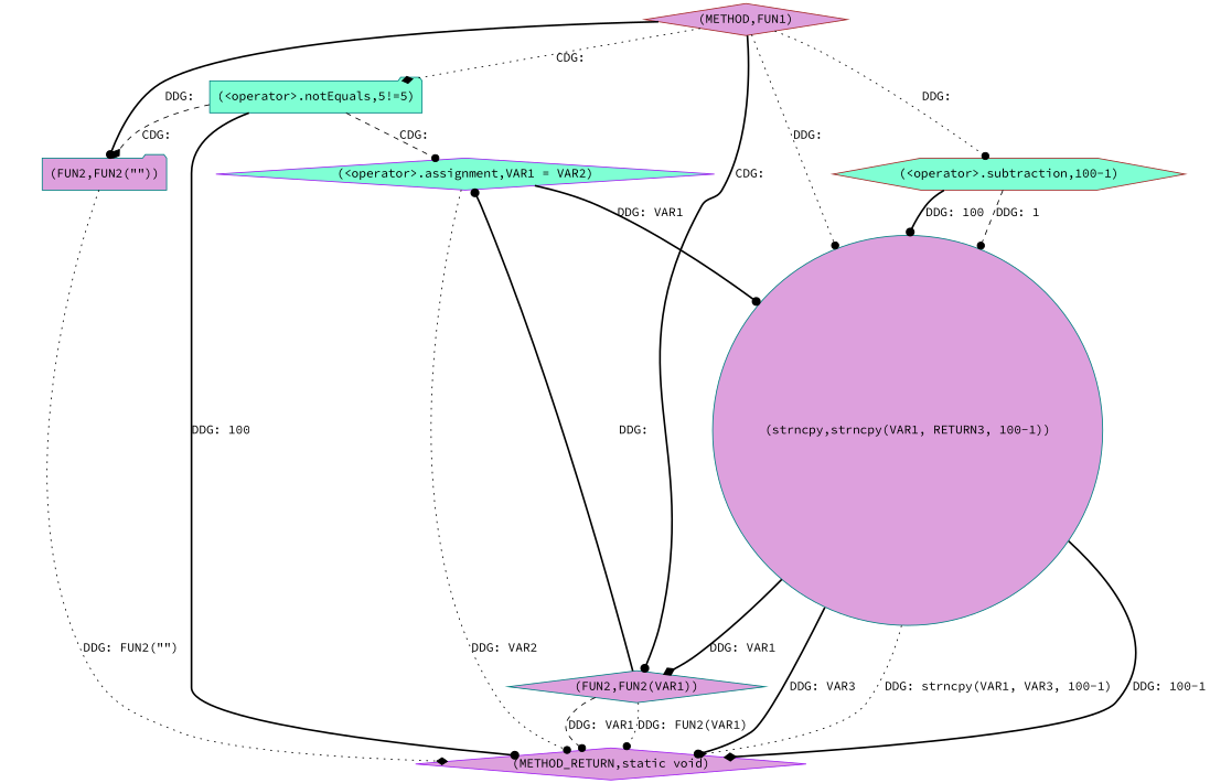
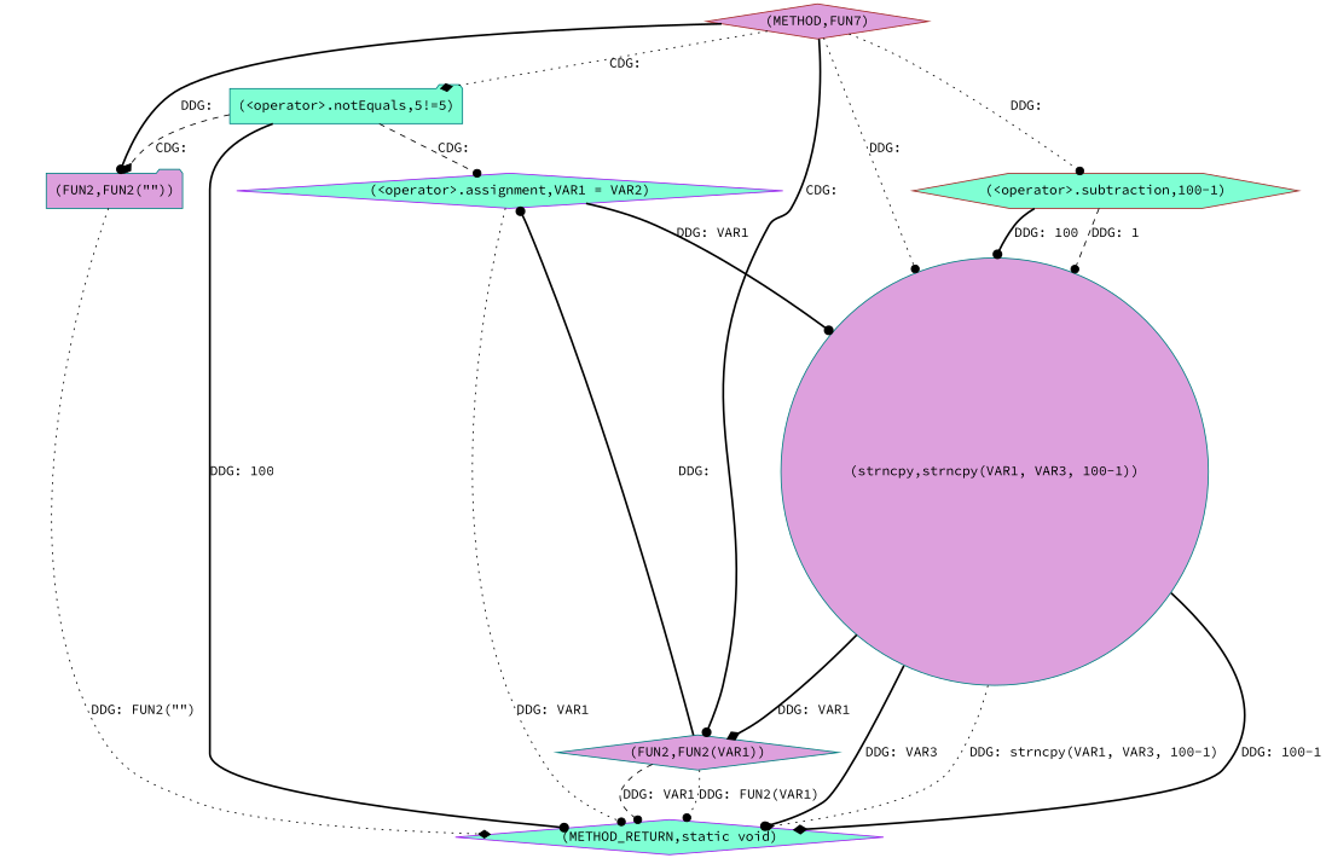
  digraph {
    fontname="Source Code Pro"
    node [color=teal fillcolor=plum fontname="Source Code Pro" shape=diamond style=filled]
    edge [arrowhead=dot fontname="Source Code Pro" style=bold]
-   n1 [color=brown label="(METHOD,FUN1)"]
+   n1 [color=brown label="(METHOD,FUN7)"]
    n2 [fillcolor=aquamarine label="(<operator>.notEquals,5!=5)" shape=folder]
    n3 [label="(FUN2,FUN2(\"\"))" shape=folder]
-   n4 [label="(strncpy,strncpy(VAR1, RETURN3, 100-1))" shape=circle]
+   n4 [label="(strncpy,strncpy(VAR1, VAR3, 100-1))" shape=circle]
    n5 [color=brown fillcolor=aquamarine label="(<operator>.subtraction,100-1)" shape=hexagon]
    n6 [label="(FUN2,FUN2(VAR1))"]
    n7 [color=purple fillcolor=aquamarine label="(<operator>.assignment,VAR1 = VAR2)"]
-   n8 [color=purple label="(METHOD_RETURN,static void)"]
+   n8 [color=purple fillcolor=aquamarine label="(METHOD_RETURN,static void)"]
    n1 -> n2 [arrowhead=diamond label="CDG: " style=dotted]
    n1 -> n3 [label="DDG: "]
    n1 -> n4 [label="DDG: " style=dotted]
    n1 -> n5 [label="DDG: " style=dotted]
    n1 -> n6 [label="CDG: "]
    n2 -> n3 [arrowhead=diamond label="CDG: " style=dashed]
    n2 -> n7 [label="CDG: " style=dashed]
    n2 -> n8 [label="DDG: 100"]
    n3 -> n8 [arrowhead=diamond label="DDG: FUN2(\"\")" style=dotted]
    n4 -> n6 [arrowhead=diamond label="DDG: VAR1"]
    n4 -> n8 [arrowhead=diamond label="DDG: strncpy(VAR1, VAR3, 100-1)" style=dotted]
    n4 -> n8 [arrowhead=diamond label="DDG: 100-1"]
    n4 -> n8 [label="DDG: VAR3"]
    n5 -> n4 [label="DDG: 100"]
    n5 -> n4 [label="DDG: 1" style=dashed]
    n6 -> n7 [label="DDG: "]
    n6 -> n8 [label="DDG: VAR1" style=dashed]
    n6 -> n8 [label="DDG: FUN2(VAR1)" style=dotted]
    n7 -> n4 [label="DDG: VAR1"]
-   n7 -> n8 [label="DDG: VAR2" style=dotted]
+   n7 -> n8 [label="DDG: VAR1" style=dotted]
  }
